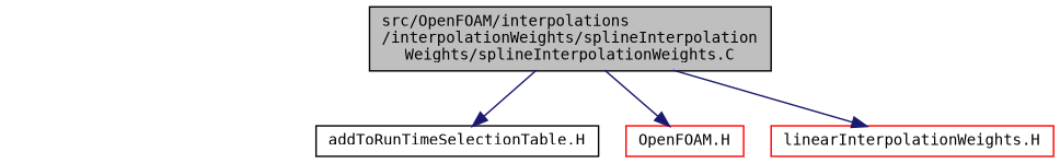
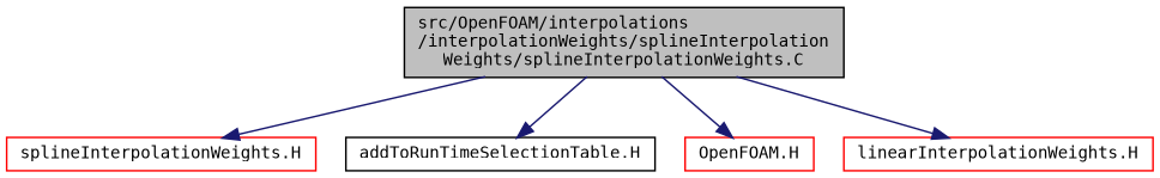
  digraph {
    fontname="DejaVu Sans Mono"
    node [color=red fontname="DejaVu Sans Mono" fontsize=10 shape=record]
    edge [color=midnightblue fontname="DejaVu Sans Mono" fontsize=10 labelfontname=Helvetica labelfontsize=10 style=solid]
    n1 [color=black fillcolor=grey75 fontcolor=black height=0.2 label="src/OpenFOAM/interpolations\l/interpolationWeights/splineInterpolation\lWeights/splineInterpolationWeights.C" style=filled width=0.4]
+   n2 [height=0.2 label="splineInterpolationWeights.H" width=0.4]
    n3 [color=black height=0.2 label="addToRunTimeSelectionTable.H" width=0.4]
    n4 [height=0.2 label="OpenFOAM.H" width=0.4]
    n5 [height=0.2 label="linearInterpolationWeights.H" width=0.4]
+   n1 -> n2
    n1 -> n3
    n1 -> n4
    n1 -> n5
  }
